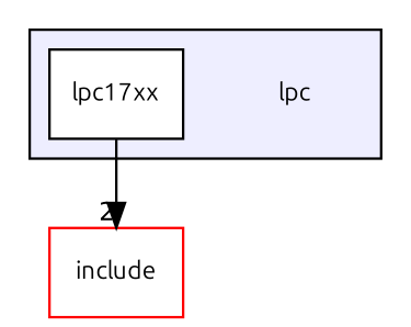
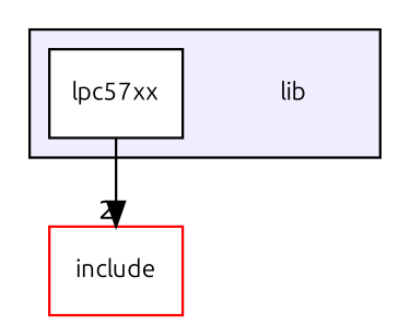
  digraph {
    compound=true
    fontname=Ubuntu
    node [fontname=Ubuntu fontsize=10 shape=box fillcolor=white style=filled]
-   n1 [label=lpc shape=plaintext fillcolor="" style=""]
-   n2 [color=black label=lpc17xx]
+   n1 [label=lib shape=plaintext fillcolor="" style=""]
+   n2 [color=black label=lpc57xx]
    n3 [color=red label=include]
    subgraph cluster_1 {
      bgcolor="#eeeeff"
      pencolor=black
      n1
      n2
    }
    n2 -> n3 [headlabel=2 labeldistance=1.5 labelfontname=Helvetica labelfontsize=10 fontname=Ubuntu]
  }
